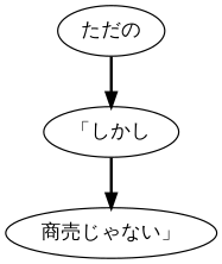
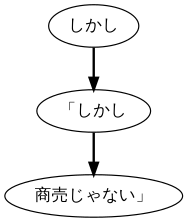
  digraph {
    fontname="JetBrains Mono"
    node [fontname="JetBrains Mono"]
    edge [fontname="JetBrains Mono" style=bold]
    n1 [label="「しかし"]
    n2 [label="商売じゃない」"]
-   n3 [label="ただの"]
+   n3 [label="しかし"]
    n1 -> n2
    n3 -> n1
  }
